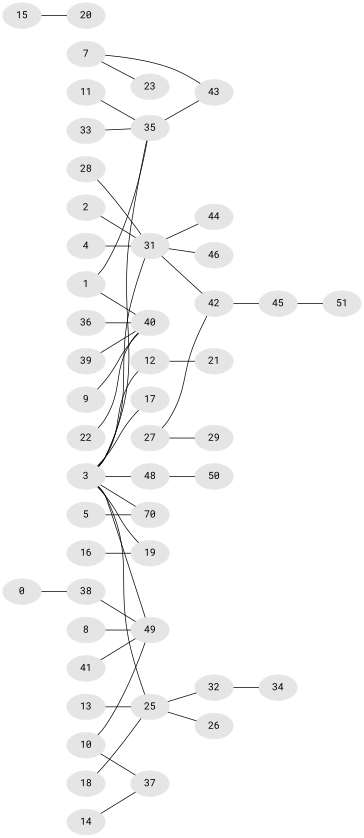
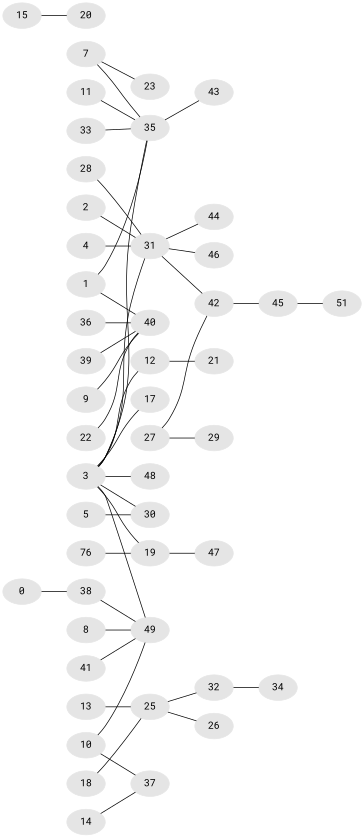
  graph {
    fontname="Roboto Mono"
    rankdir=LR
    node [color=gray90 fontname="Roboto Mono" style=filled]
    edge [fontname="Roboto Mono" weight=1.0]
    1
    35
    40
    43
    2
    31
    42
    44
    46
    3
    12
    17
    19
    25
-   30 [label=70]
+   30
    48
    49
    21
+   47
    26
    32
-   50
    4
    5
    n25 [label=0]
    38
    7
    23
    8
    9
    10
    37
    11
    13
    14
    15
    20
-   16
+   16 [label=76]
    18
    22
    34
    27
    29
    45
    28
    33
    36
    39
    41
    51
    1 -- 35
    1 -- 40
    35 -- 43
    2 -- 31
    31 -- 42
    31 -- 44
    31 -- 46
    42 -- 45
    3 -- 35
    3 -- 31
    3 -- 12
    3 -- 17
    3 -- 19
-   3 -- 25
    3 -- 30
    3 -- 48
    3 -- 49
    12 -- 21
+   19 -- 47
    25 -- 26
    25 -- 32
-   48 -- 50
    32 -- 34
    4 -- 31
    5 -- 30
    n25 -- 38
    38 -- 49
-   7 -- 43
+   7 -- 35
    7 -- 23
    8 -- 49
    9 -- 40
    10 -- 49
    10 -- 37
    11 -- 35
    13 -- 25
    14 -- 37
    15 -- 20
    16 -- 19
    18 -- 25
    22 -- 40
    27 -- 42
    27 -- 29
    45 -- 51
    28 -- 31
    33 -- 35
    36 -- 40
    39 -- 40
    41 -- 49
  }
